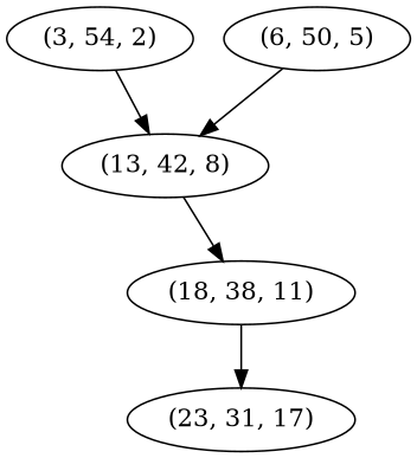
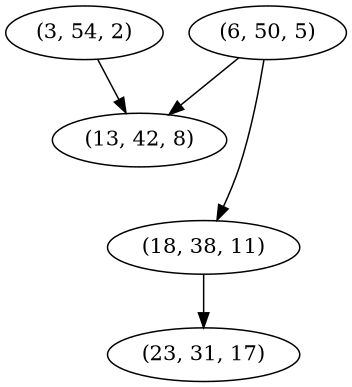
  digraph {
    "(3, 54, 2)"
    "(13, 42, 8)"
    "(6, 50, 5)"
    n4 [label="(18, 38, 11)"]
    "(23, 31, 17)"
    "(3, 54, 2)" -> "(13, 42, 8)"
-   "(13, 42, 8)" -> n4
+   "(6, 50, 5)" -> n4
    "(6, 50, 5)" -> "(13, 42, 8)"
    n4 -> "(23, 31, 17)"
  }
